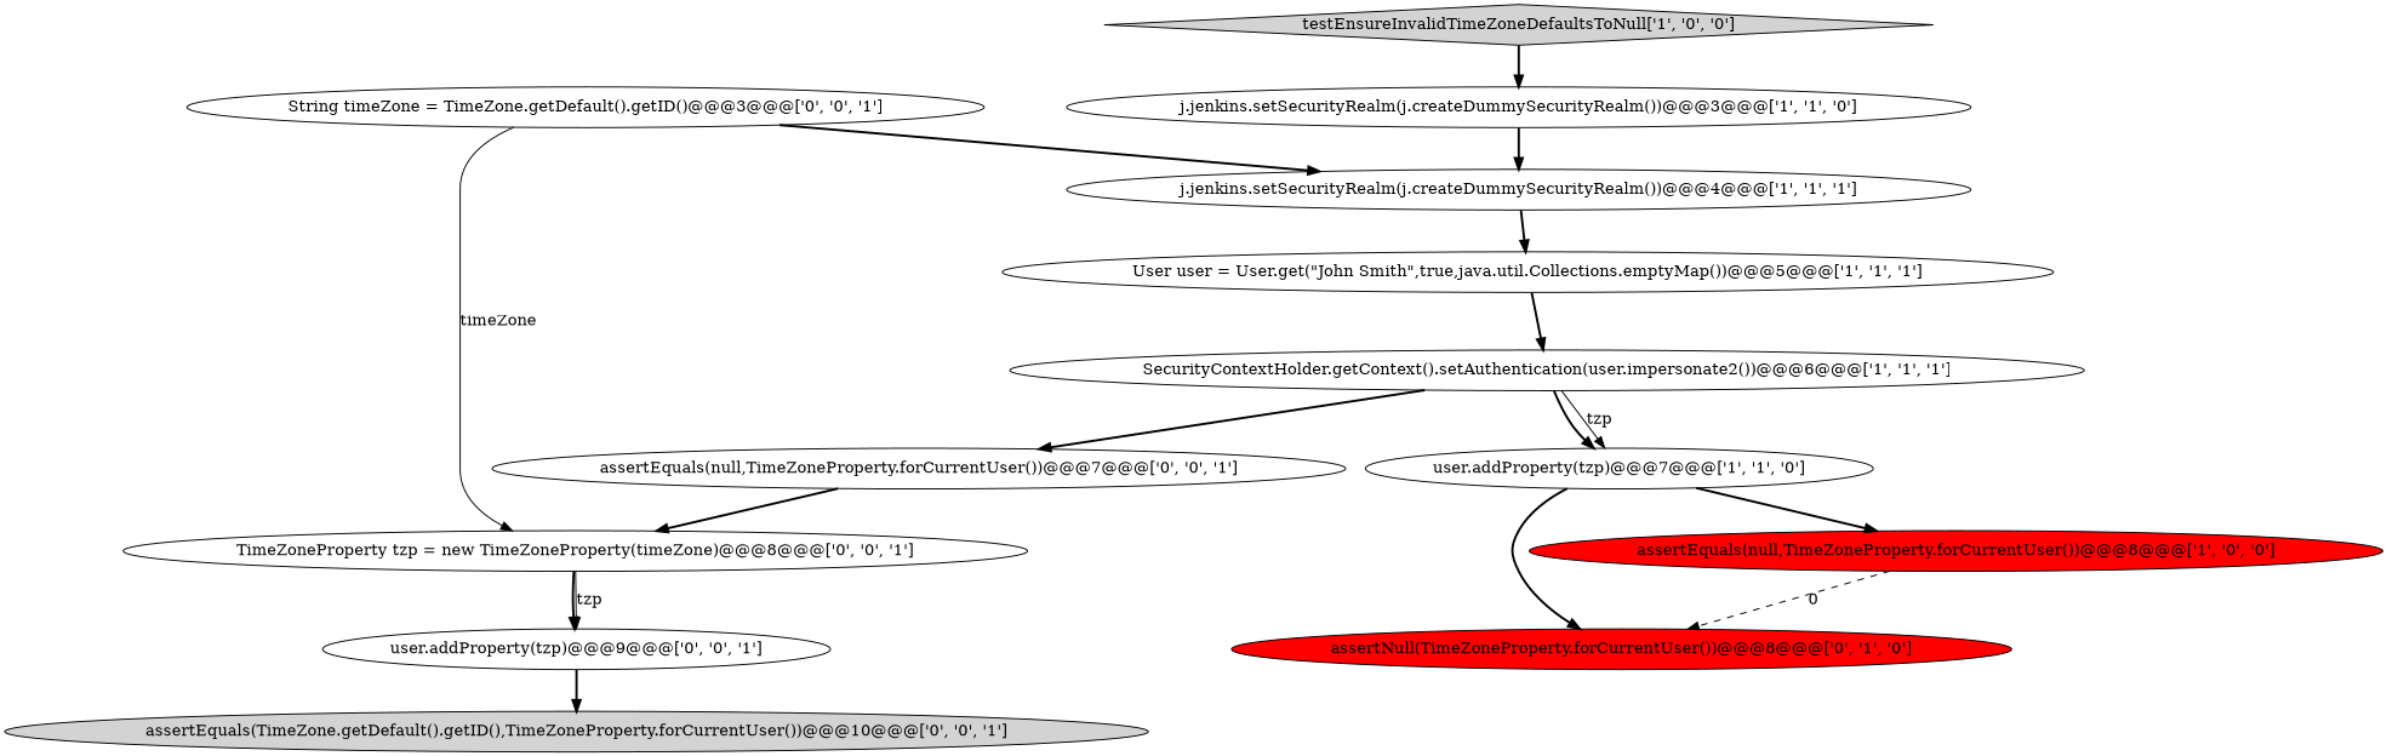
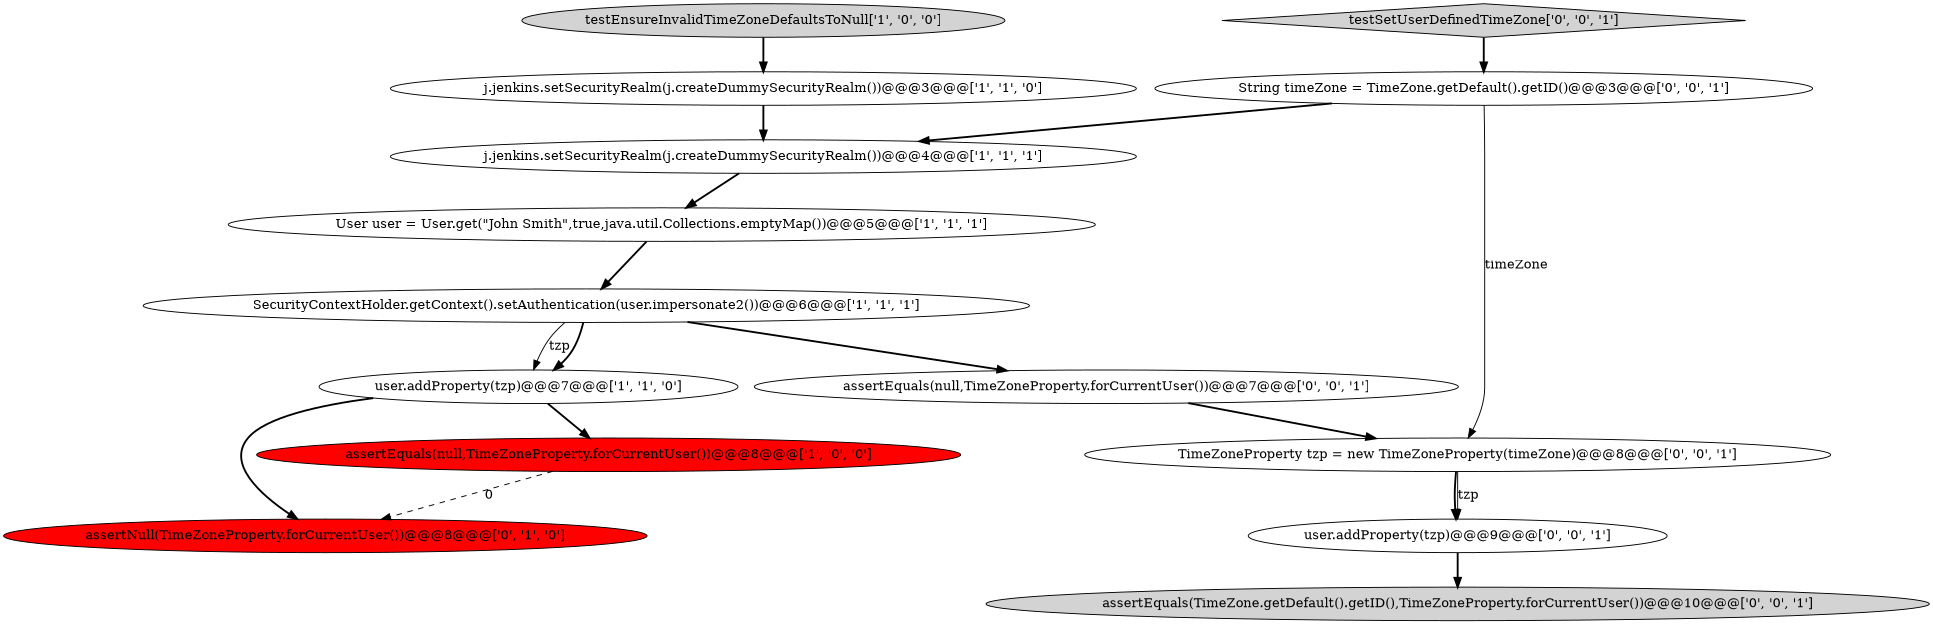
  digraph {
    node [fillcolor=white shape=ellipse style=filled]
    edge [style=bold]
    n1 [label="User user = User.get(\"John Smith\",true,java.util.Collections.emptyMap())@@@5@@@['1', '1', '1']"]
    n2 [label="SecurityContextHolder.getContext().setAuthentication(user.impersonate2())@@@6@@@['1', '1', '1']"]
    n3 [label="user.addProperty(tzp)@@@7@@@['1', '1', '0']"]
    n4 [label="assertEquals(null,TimeZoneProperty.forCurrentUser())@@@7@@@['0', '0', '1']"]
    n5 [label="j.jenkins.setSecurityRealm(j.createDummySecurityRealm())@@@3@@@['1', '1', '0']"]
    n6 [label="j.jenkins.setSecurityRealm(j.createDummySecurityRealm())@@@4@@@['1', '1', '1']"]
    n7 [label="user.addProperty(tzp)@@@9@@@['0', '0', '1']"]
    n8 [fillcolor=lightgray label="assertEquals(TimeZone.getDefault().getID(),TimeZoneProperty.forCurrentUser())@@@10@@@['0', '0', '1']"]
    n9 [fillcolor=red label="assertNull(TimeZoneProperty.forCurrentUser())@@@8@@@['0', '1', '0']"]
    n10 [fillcolor=red label="assertEquals(null,TimeZoneProperty.forCurrentUser())@@@8@@@['1', '0', '0']"]
    n11 [label="TimeZoneProperty tzp = new TimeZoneProperty(timeZone)@@@8@@@['0', '0', '1']"]
+   n12 [fillcolor=lightgray label="testSetUserDefinedTimeZone['0', '0', '1']" shape=diamond]
    n13 [label="String timeZone = TimeZone.getDefault().getID()@@@3@@@['0', '0', '1']"]
-   n14 [fillcolor=lightgray label="testEnsureInvalidTimeZoneDefaultsToNull['1', '0', '0']" shape=diamond]
+   n14 [fillcolor=lightgray label="testEnsureInvalidTimeZoneDefaultsToNull['1', '0', '0']"]
    n1 -> n2
    n2 -> n3 [label=tzp style=solid]
    n2 -> n3
    n2 -> n4
    n3 -> n9
    n3 -> n10
    n4 -> n11
    n5 -> n6
    n6 -> n1
    n7 -> n8
    n10 -> n9 [label=0 style=dashed]
    n11 -> n7
    n11 -> n7 [label=tzp style=solid]
+   n12 -> n13
    n13 -> n6
    n13 -> n11 [label=timeZone style=solid]
    n14 -> n5
  }
